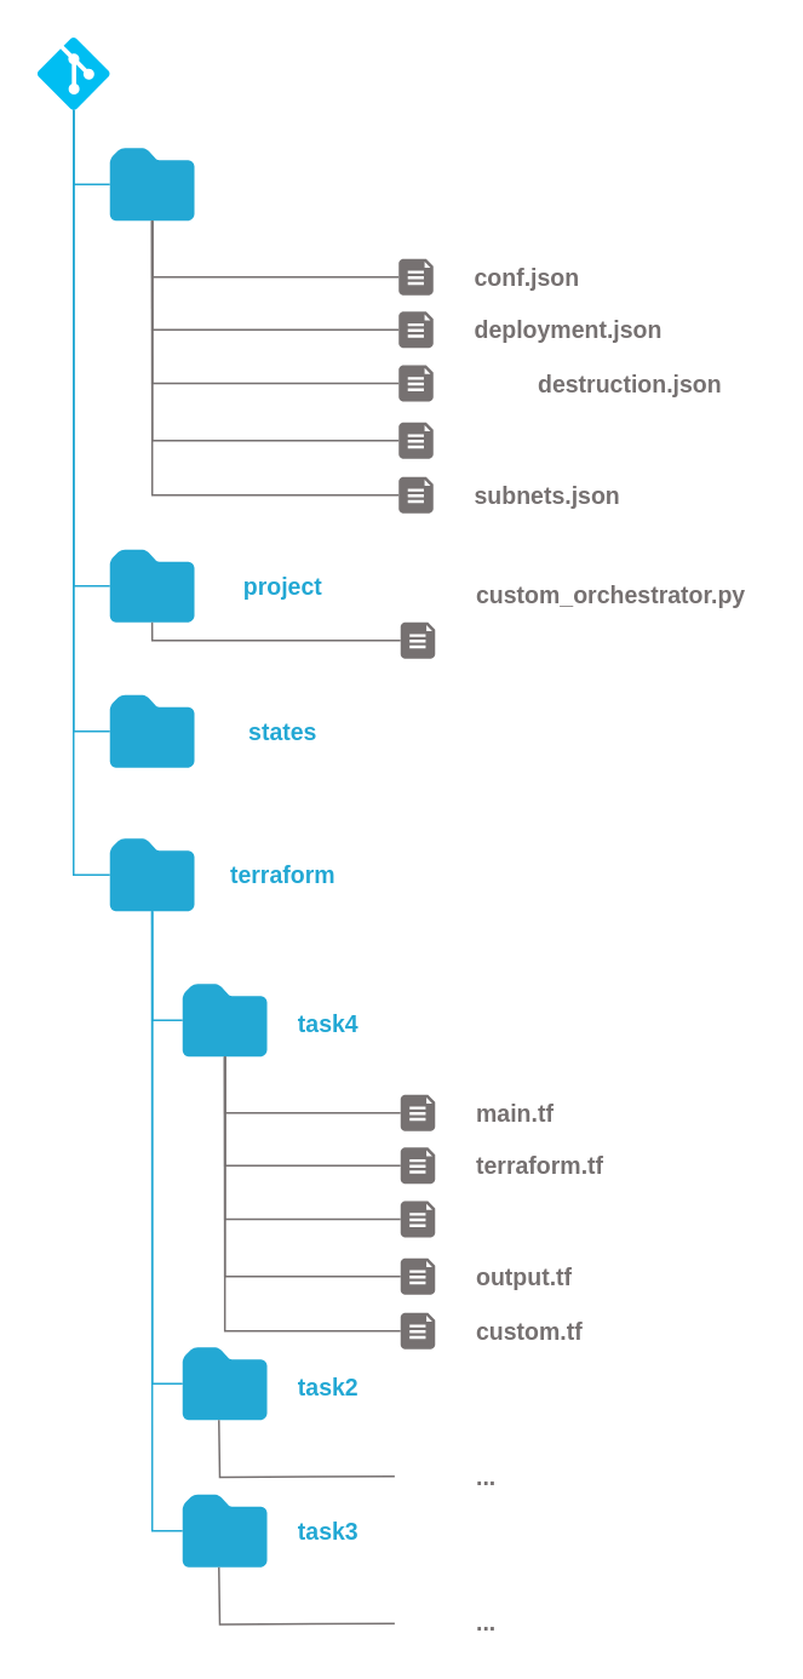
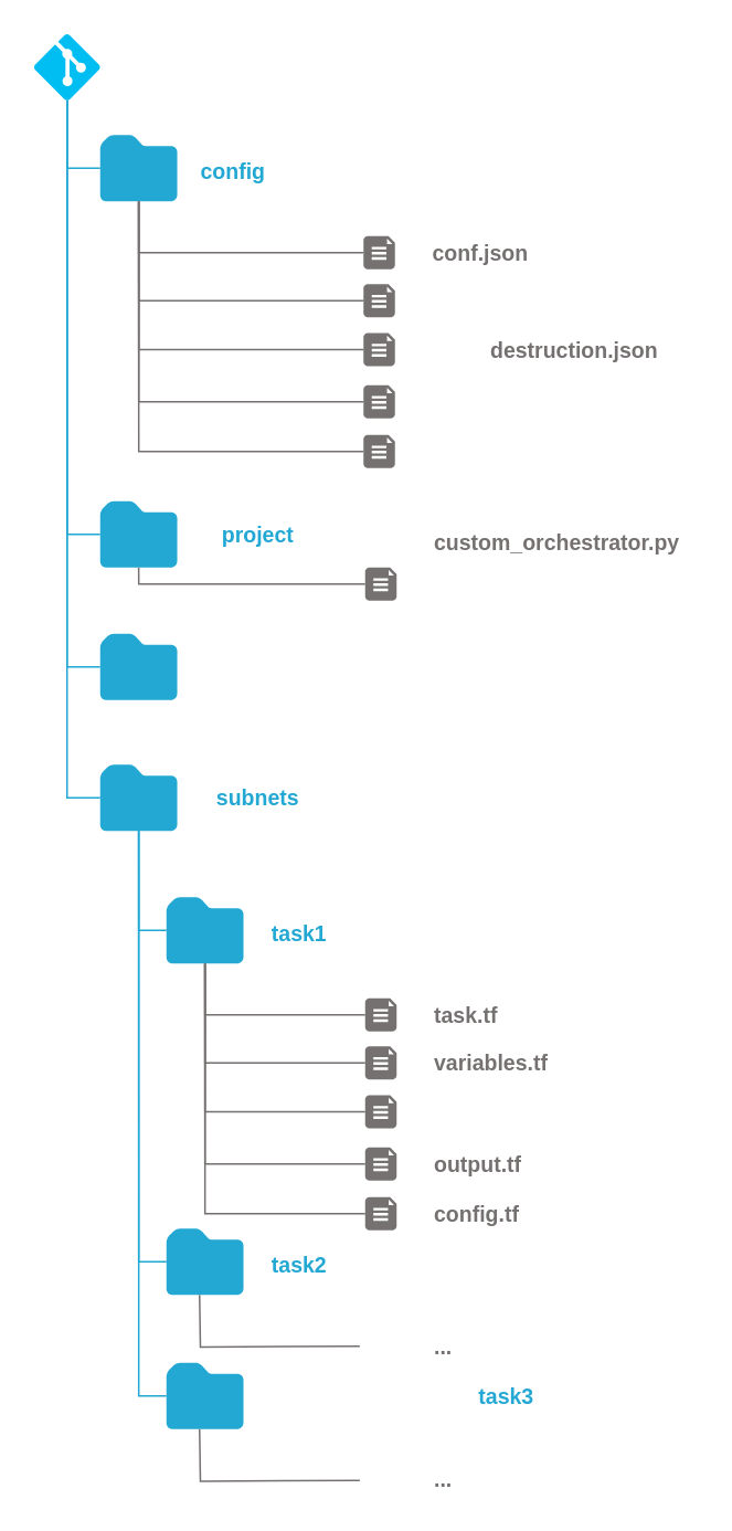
  <mxCell id="0" />
  <mxCell id="1" parent="0" />
  <mxCell id="2" value="" style="sketch=0;aspect=fixed;pointerEvents=1;shadow=0;dashed=0;html=1;strokeColor=none;labelPosition=center;verticalLabelPosition=bottom;verticalAlign=top;align=center;fillColor=#23A8D4;shape=mxgraph.mscae.enterprise.folder" vertex="1" parent="1"><mxGeometry x="100" y="541" width="46.51" height="40" as="geometry" /></mxCell>
- <mxCell id="3" value="task4" style="text;html=1;resizable=0;autosize=1;align=center;verticalAlign=middle;points=[];fillColor=none;strokeColor=none;rounded=0;fontColor=#23A8D4;fontStyle=1;fontSize=13;" vertex="1" parent="1"><mxGeometry x="155" y="552.5" width="50" height="20" as="geometry" /></mxCell>
+ <mxCell id="3" value="task1" style="text;html=1;resizable=0;autosize=1;align=center;verticalAlign=middle;points=[];fillColor=none;strokeColor=none;rounded=0;fontColor=#23A8D4;fontStyle=1;fontSize=13;" vertex="1" parent="1"><mxGeometry x="155" y="552.5" width="50" height="20" as="geometry" /></mxCell>
  <mxCell id="4" value="" style="sketch=0;aspect=fixed;pointerEvents=1;shadow=0;dashed=0;html=1;strokeColor=none;labelPosition=center;verticalLabelPosition=bottom;verticalAlign=top;align=center;fillColor=#23A8D4;shape=mxgraph.mscae.enterprise.folder" vertex="1" parent="1"><mxGeometry x="100" y="741" width="46.51" height="40" as="geometry" /></mxCell>
  <mxCell id="5" value="task2" style="text;html=1;resizable=0;autosize=1;align=center;verticalAlign=middle;points=[];fillColor=none;strokeColor=none;rounded=0;fontColor=#23A8D4;fontStyle=1;fontSize=13;" vertex="1" parent="1"><mxGeometry x="155" y="752.5" width="50" height="20" as="geometry" /></mxCell>
  <mxCell id="6" value="" style="sketch=0;aspect=fixed;pointerEvents=1;shadow=0;dashed=0;html=1;strokeColor=none;labelPosition=center;verticalLabelPosition=bottom;verticalAlign=top;align=center;fillColor=#23A8D4;shape=mxgraph.mscae.enterprise.folder" vertex="1" parent="1"><mxGeometry x="100" y="822" width="46.51" height="40" as="geometry" /></mxCell>
- <mxCell id="7" value="task3" style="text;html=1;resizable=0;autosize=1;align=center;verticalAlign=middle;points=[];fillColor=none;strokeColor=none;rounded=0;fontColor=#23A8D4;fontStyle=1;fontSize=13;" vertex="1" parent="1"><mxGeometry x="155" y="832" width="50" height="20" as="geometry" /></mxCell>
+ <mxCell id="7" value="task3" style="text;html=1;resizable=0;autosize=1;align=center;verticalAlign=middle;points=[];fillColor=none;strokeColor=none;rounded=0;fontColor=#23A8D4;fontStyle=1;fontSize=13;" vertex="1" parent="1"><mxGeometry x="280" y="832" width="50" height="20" as="geometry" /></mxCell>
  <mxCell id="8" value="" style="sketch=0;aspect=fixed;pointerEvents=1;shadow=0;dashed=0;html=1;strokeColor=none;labelPosition=center;verticalLabelPosition=bottom;verticalAlign=top;align=center;fillColor=#23A8D4;shape=mxgraph.mscae.enterprise.folder" vertex="1" parent="1"><mxGeometry x="60" y="461" width="46.51" height="40" as="geometry" /></mxCell>
  <mxCell id="9" value="" style="verticalLabelPosition=bottom;html=1;verticalAlign=top;align=center;strokeColor=none;fillColor=#767171;shape=mxgraph.azure.file_2;pointerEvents=1;fontSize=13;fontColor=#23A8D4;aspect=fixed;" vertex="1" parent="1"><mxGeometry x="220" y="602" width="19" height="20" as="geometry" /></mxCell>
- <mxCell id="10" value="terraform" style="text;html=1;resizable=0;autosize=1;align=center;verticalAlign=middle;points=[];fillColor=none;strokeColor=none;rounded=0;fontColor=#23A8D4;fontStyle=1;fontSize=13;" vertex="1" parent="1"><mxGeometry x="120" y="471" width="70" height="20" as="geometry" /></mxCell>
+ <mxCell id="10" value="subnets" style="text;html=1;resizable=0;autosize=1;align=center;verticalAlign=middle;points=[];fillColor=none;strokeColor=none;rounded=0;fontColor=#23A8D4;fontStyle=1;fontSize=13;" vertex="1" parent="1"><mxGeometry x="120" y="471" width="70" height="20" as="geometry" /></mxCell>
  <mxCell id="11" value="" style="verticalLabelPosition=bottom;html=1;verticalAlign=top;align=center;strokeColor=none;fillColor=#767171;shape=mxgraph.azure.file_2;pointerEvents=1;fontSize=13;fontColor=#23A8D4;aspect=fixed;" vertex="1" parent="1"><mxGeometry x="220" y="631" width="19" height="20" as="geometry" /></mxCell>
  <mxCell id="12" value="" style="verticalLabelPosition=bottom;html=1;verticalAlign=top;align=center;strokeColor=none;fillColor=#767171;shape=mxgraph.azure.file_2;pointerEvents=1;fontSize=13;fontColor=#23A8D4;aspect=fixed;" vertex="1" parent="1"><mxGeometry x="220" y="692" width="19" height="20" as="geometry" /></mxCell>
- <mxCell id="13" value="main.tf" style="text;html=1;resizable=0;autosize=1;align=left;verticalAlign=middle;points=[];fillColor=none;strokeColor=none;rounded=0;fontColor=#767171;fontStyle=1;fontSize=13;" vertex="1" parent="1"><mxGeometry x="260" y="602" width="60" height="20" as="geometry" /></mxCell>
+ <mxCell id="13" value="task.tf" style="text;html=1;resizable=0;autosize=1;align=left;verticalAlign=middle;points=[];fillColor=none;strokeColor=none;rounded=0;fontColor=#767171;fontStyle=1;fontSize=13;" vertex="1" parent="1"><mxGeometry x="260" y="602" width="60" height="20" as="geometry" /></mxCell>
  <mxCell id="14" value="output.tf" style="text;html=1;resizable=0;autosize=1;align=left;verticalAlign=middle;points=[];fillColor=none;strokeColor=none;rounded=0;fontColor=#767171;fontStyle=1;fontSize=13;" vertex="1" parent="1"><mxGeometry x="260" y="692" width="70" height="20" as="geometry" /></mxCell>
- <mxCell id="15" value="terraform.tf" style="text;html=1;resizable=0;autosize=1;align=left;verticalAlign=middle;points=[];fillColor=none;strokeColor=none;rounded=0;fontColor=#767171;fontStyle=1;fontSize=13;" vertex="1" parent="1"><mxGeometry x="260" y="631" width="80" height="20" as="geometry" /></mxCell>
+ <mxCell id="15" value="variables.tf" style="text;html=1;resizable=0;autosize=1;align=left;verticalAlign=middle;points=[];fillColor=none;strokeColor=none;rounded=0;fontColor=#767171;fontStyle=1;fontSize=13;" vertex="1" parent="1"><mxGeometry x="260" y="631" width="80" height="20" as="geometry" /></mxCell>
  <mxCell id="16" value="" style="verticalLabelPosition=bottom;html=1;verticalAlign=top;align=center;strokeColor=none;fillColor=#767171;shape=mxgraph.azure.file_2;pointerEvents=1;fontSize=13;fontColor=#23A8D4;aspect=fixed;" vertex="1" parent="1"><mxGeometry x="220" y="660.5" width="19" height="20" as="geometry" /></mxCell>
  <mxCell id="17" value="" style="verticalLabelPosition=bottom;html=1;verticalAlign=top;align=center;strokeColor=none;fillColor=#767171;shape=mxgraph.azure.file_2;pointerEvents=1;fontSize=13;fontColor=#23A8D4;aspect=fixed;" vertex="1" parent="1"><mxGeometry x="220" y="722" width="19" height="20" as="geometry" /></mxCell>
- <mxCell id="18" value="custom.tf" style="text;html=1;resizable=0;autosize=1;align=left;verticalAlign=middle;points=[];fillColor=none;strokeColor=none;rounded=0;fontColor=#767171;fontStyle=1;fontSize=13;" vertex="1" parent="1"><mxGeometry x="260" y="722" width="70" height="20" as="geometry" /></mxCell>
+ <mxCell id="18" value="config.tf" style="text;html=1;resizable=0;autosize=1;align=left;verticalAlign=middle;points=[];fillColor=none;strokeColor=none;rounded=0;fontColor=#767171;fontStyle=1;fontSize=13;" vertex="1" parent="1"><mxGeometry x="260" y="722" width="70" height="20" as="geometry" /></mxCell>
  <mxCell id="19" value="" style="sketch=0;aspect=fixed;pointerEvents=1;shadow=0;dashed=0;html=1;strokeColor=none;labelPosition=center;verticalLabelPosition=bottom;verticalAlign=top;align=center;fillColor=#23A8D4;shape=mxgraph.mscae.enterprise.folder" vertex="1" parent="1"><mxGeometry x="60" width="46.51" height="40" as="geometry" y="382" /></mxCell>
- <mxCell id="20" value="states" style="text;html=1;resizable=0;autosize=1;align=center;verticalAlign=middle;points=[];fillColor=none;strokeColor=none;rounded=0;fontColor=#23A8D4;fontStyle=1;fontSize=13;" vertex="1" parent="1"><mxGeometry x="130" y="392" width="50" height="20" as="geometry" /></mxCell>
  <mxCell id="21" style="edgeStyle=orthogonalEdgeStyle;html=1;exitX=0;exitY=0.5;exitDx=0;exitDy=0;exitPerimeter=0;fontSize=13;fontColor=#767171;rounded=0;endArrow=none;endFill=0;strokeColor=#23A8D4;entryX=0.5;entryY=1;entryDx=0;entryDy=0;entryPerimeter=0;" edge="1" parent="1" source="22" target="26"><mxGeometry relative="1" as="geometry"><mxPoint x="40" y="242" as="targetPoint" /></mxGeometry></mxCell>
  <mxCell id="22" value="" style="sketch=0;aspect=fixed;pointerEvents=1;shadow=0;dashed=0;html=1;strokeColor=none;labelPosition=center;verticalLabelPosition=bottom;verticalAlign=top;align=center;fillColor=#23A8D4;shape=mxgraph.mscae.enterprise.folder" vertex="1" parent="1"><mxGeometry x="60" y="302" width="46.51" height="40" as="geometry" /></mxCell>
  <mxCell id="23" value="project" style="text;html=1;resizable=0;autosize=1;align=center;verticalAlign=middle;points=[];fillColor=none;strokeColor=none;rounded=0;fontColor=#23A8D4;fontStyle=1;fontSize=13;" vertex="1" parent="1"><mxGeometry x="125" y="312" width="60" height="20" as="geometry" /></mxCell>
  <mxCell id="24" value="" style="verticalLabelPosition=bottom;html=1;verticalAlign=top;align=center;strokeColor=none;fillColor=#767171;shape=mxgraph.azure.file_2;pointerEvents=1;fontSize=13;fontColor=#23A8D4;aspect=fixed;" vertex="1" parent="1"><mxGeometry x="220" y="342" width="19" height="20" as="geometry" /></mxCell>
  <mxCell id="25" value="custom_orchestrator.py" style="text;html=1;resizable=0;autosize=1;align=left;verticalAlign=middle;points=[];fillColor=none;strokeColor=none;rounded=0;fontColor=#767171;fontStyle=1;fontSize=13;" vertex="1" parent="1"><mxGeometry x="260" y="317" width="160" height="20" as="geometry" /></mxCell>
  <mxCell id="26" value="" style="verticalLabelPosition=bottom;html=1;verticalAlign=top;align=center;strokeColor=none;fillColor=#00BEF2;shape=mxgraph.azure.git_repository;fontSize=13;fontColor=#767171;aspect=fixed;" vertex="1" parent="1"><mxGeometry y="20" width="40" height="40" as="geometry" x="20" /></mxCell>
  <mxCell id="27" style="edgeStyle=orthogonalEdgeStyle;html=1;exitX=0;exitY=0.5;exitDx=0;exitDy=0;exitPerimeter=0;fontSize=13;fontColor=#767171;rounded=0;endArrow=none;endFill=0;strokeColor=#23A8D4;entryX=0.5;entryY=1;entryDx=0;entryDy=0;entryPerimeter=0;" edge="1" parent="1" source="19" target="26"><mxGeometry relative="1" as="geometry"><mxPoint x="46" y="242" as="targetPoint" /><mxPoint x="70" y="332" as="sourcePoint" /></mxGeometry></mxCell>
  <mxCell id="28" style="edgeStyle=orthogonalEdgeStyle;html=1;fontSize=13;fontColor=#767171;rounded=0;endArrow=none;endFill=0;strokeColor=#23A8D4;entryX=0.5;entryY=1;entryDx=0;entryDy=0;entryPerimeter=0;" edge="1" parent="1" source="8" target="26"><mxGeometry relative="1" as="geometry"><mxPoint x="56" y="252" as="targetPoint" /><mxPoint x="80" y="342" as="sourcePoint" /><Array as="points"><mxPoint x="40" y="481" /></Array></mxGeometry></mxCell>
  <mxCell id="29" style="edgeStyle=orthogonalEdgeStyle;html=1;fontSize=13;fontColor=#767171;rounded=0;endArrow=none;endFill=0;strokeColor=#23A8D4;entryX=0.5;entryY=1;entryDx=0;entryDy=0;entryPerimeter=0;exitX=0;exitY=0.5;exitDx=0;exitDy=0;exitPerimeter=0;" edge="1" parent="1" source="2" target="8"><mxGeometry relative="1" as="geometry"><mxPoint x="46" y="242" as="targetPoint" /><mxPoint x="70" y="491" as="sourcePoint" /></mxGeometry></mxCell>
  <mxCell id="30" style="edgeStyle=orthogonalEdgeStyle;html=1;fontSize=13;fontColor=#767171;rounded=0;endArrow=none;endFill=0;strokeColor=#23A8D4;entryX=0.5;entryY=1;entryDx=0;entryDy=0;entryPerimeter=0;exitX=0;exitY=0.5;exitDx=0;exitDy=0;exitPerimeter=0;" edge="1" parent="1" source="4" target="8"><mxGeometry relative="1" as="geometry"><mxPoint x="93.255" y="511" as="targetPoint" /><mxPoint x="110" y="571" as="sourcePoint" /></mxGeometry></mxCell>
  <mxCell id="31" style="edgeStyle=orthogonalEdgeStyle;html=1;fontSize=13;fontColor=#767171;rounded=0;endArrow=none;endFill=0;strokeColor=#23A8D4;entryX=0.5;entryY=1;entryDx=0;entryDy=0;entryPerimeter=0;exitX=0;exitY=0.5;exitDx=0;exitDy=0;exitPerimeter=0;" edge="1" parent="1" source="6" target="8"><mxGeometry relative="1" as="geometry"><mxPoint x="93.255" y="511" as="targetPoint" /><mxPoint x="110" y="699" as="sourcePoint" /></mxGeometry></mxCell>
  <mxCell id="32" style="edgeStyle=orthogonalEdgeStyle;html=1;exitX=0;exitY=0.5;exitDx=0;exitDy=0;exitPerimeter=0;fontSize=13;fontColor=#767171;rounded=0;endArrow=none;endFill=0;strokeColor=#767171;entryX=0.5;entryY=1;entryDx=0;entryDy=0;entryPerimeter=0;" edge="1" parent="1" source="24" target="22"><mxGeometry relative="1" as="geometry"><mxPoint x="50" y="291" as="targetPoint" /><mxPoint x="70" y="332" as="sourcePoint" /></mxGeometry></mxCell>
  <mxCell id="33" style="edgeStyle=orthogonalEdgeStyle;html=1;exitX=0;exitY=0.5;exitDx=0;exitDy=0;exitPerimeter=0;fontSize=13;fontColor=#767171;rounded=0;endArrow=none;endFill=0;strokeColor=#767171;entryX=0.5;entryY=1;entryDx=0;entryDy=0;entryPerimeter=0;" edge="1" parent="1" source="9" target="2"><mxGeometry relative="1" as="geometry"><mxPoint x="93.255" y="352" as="targetPoint" /><mxPoint x="140" y="362" as="sourcePoint" /></mxGeometry></mxCell>
  <mxCell id="34" style="edgeStyle=orthogonalEdgeStyle;html=1;exitX=0;exitY=0.5;exitDx=0;exitDy=0;exitPerimeter=0;fontSize=13;fontColor=#767171;rounded=0;endArrow=none;endFill=0;strokeColor=#767171;entryX=0.5;entryY=1;entryDx=0;entryDy=0;entryPerimeter=0;" edge="1" parent="1" source="11" target="2"><mxGeometry relative="1" as="geometry"><mxPoint x="133.255" y="591" as="targetPoint" /><mxPoint x="230" y="622" as="sourcePoint" /></mxGeometry></mxCell>
  <mxCell id="35" style="edgeStyle=orthogonalEdgeStyle;html=1;exitX=0;exitY=0.5;exitDx=0;exitDy=0;exitPerimeter=0;fontSize=13;fontColor=#767171;rounded=0;endArrow=none;endFill=0;strokeColor=#767171;entryX=0.5;entryY=1;entryDx=0;entryDy=0;entryPerimeter=0;" edge="1" parent="1" source="16" target="2"><mxGeometry relative="1" as="geometry"><mxPoint x="133.255" y="591" as="targetPoint" /><mxPoint x="230" y="651" as="sourcePoint" /></mxGeometry></mxCell>
  <mxCell id="36" style="edgeStyle=orthogonalEdgeStyle;html=1;exitX=0;exitY=0.5;exitDx=0;exitDy=0;exitPerimeter=0;fontSize=13;fontColor=#767171;rounded=0;endArrow=none;endFill=0;strokeColor=#767171;entryX=0.5;entryY=1;entryDx=0;entryDy=0;entryPerimeter=0;" edge="1" parent="1" source="12" target="2"><mxGeometry relative="1" as="geometry"><mxPoint x="133.255" y="591" as="targetPoint" /><mxPoint x="230" y="680.5" as="sourcePoint" /></mxGeometry></mxCell>
  <mxCell id="37" style="edgeStyle=orthogonalEdgeStyle;html=1;exitX=0;exitY=0.5;exitDx=0;exitDy=0;exitPerimeter=0;fontSize=13;fontColor=#767171;rounded=0;endArrow=none;endFill=0;strokeColor=#767171;entryX=0.5;entryY=1;entryDx=0;entryDy=0;entryPerimeter=0;" edge="1" parent="1" source="17" target="2"><mxGeometry relative="1" as="geometry"><mxPoint x="133.255" y="591" as="targetPoint" /><mxPoint x="230" y="712" as="sourcePoint" /></mxGeometry></mxCell>
  <mxCell id="38" style="edgeStyle=orthogonalEdgeStyle;html=1;exitX=0;exitY=0.5;exitDx=0;exitDy=0;exitPerimeter=0;fontSize=13;fontColor=#767171;rounded=0;endArrow=none;endFill=0;strokeColor=#767171;entryX=0.5;entryY=1;entryDx=0;entryDy=0;entryPerimeter=0;" edge="1" parent="1"><mxGeometry relative="1" as="geometry"><mxPoint x="120.005" y="781" as="targetPoint" /><mxPoint x="216.75" y="812" as="sourcePoint" /></mxGeometry></mxCell>
  <mxCell id="39" style="edgeStyle=orthogonalEdgeStyle;html=1;exitX=0;exitY=0.5;exitDx=0;exitDy=0;exitPerimeter=0;fontSize=13;fontColor=#767171;rounded=0;endArrow=none;endFill=0;strokeColor=#767171;entryX=0.5;entryY=1;entryDx=0;entryDy=0;entryPerimeter=0;" edge="1" parent="1"><mxGeometry relative="1" as="geometry"><mxPoint x="120.005" y="862" as="targetPoint" /><mxPoint x="216.75" y="893" as="sourcePoint" /></mxGeometry></mxCell>
  <mxCell id="40" value="..." style="text;html=1;resizable=0;autosize=1;align=left;verticalAlign=middle;points=[];fillColor=none;strokeColor=none;rounded=0;fontColor=#767171;fontStyle=1;fontSize=13;" vertex="1" parent="1"><mxGeometry x="260" y="802" width="30" height="20" as="geometry" /></mxCell>
  <mxCell id="41" value="..." style="text;html=1;resizable=0;autosize=1;align=left;verticalAlign=middle;points=[];fillColor=none;strokeColor=none;rounded=0;fontColor=#767171;fontStyle=1;fontSize=13;" vertex="1" parent="1"><mxGeometry x="260" y="882" width="30" height="20" as="geometry" /></mxCell>
  <mxCell id="42" value="" style="sketch=0;aspect=fixed;pointerEvents=1;shadow=0;dashed=0;html=1;strokeColor=none;labelPosition=center;verticalLabelPosition=bottom;verticalAlign=top;align=center;fillColor=#23A8D4;shape=mxgraph.mscae.enterprise.folder" vertex="1" parent="1"><mxGeometry x="60" y="81" width="46.51" height="40" as="geometry" /></mxCell>
+ <mxCell id="43" value="config" style="text;html=1;resizable=0;autosize=1;align=center;verticalAlign=middle;points=[];fillColor=none;strokeColor=none;rounded=0;fontColor=#23A8D4;fontStyle=1;fontSize=13;" vertex="1" parent="1"><mxGeometry x="115" y="92.5" width="50" height="20" as="geometry" /></mxCell>
  <mxCell id="44" value="" style="verticalLabelPosition=bottom;html=1;verticalAlign=top;align=center;strokeColor=none;fillColor=#767171;shape=mxgraph.azure.file_2;pointerEvents=1;fontSize=13;fontColor=#23A8D4;aspect=fixed;" vertex="1" parent="1"><mxGeometry x="219" y="142" width="19" height="20" as="geometry" /></mxCell>
  <mxCell id="45" value="" style="verticalLabelPosition=bottom;html=1;verticalAlign=top;align=center;strokeColor=none;fillColor=#767171;shape=mxgraph.azure.file_2;pointerEvents=1;fontSize=13;fontColor=#23A8D4;aspect=fixed;" vertex="1" parent="1"><mxGeometry x="219" y="171" width="19" height="20" as="geometry" /></mxCell>
  <mxCell id="46" value="" style="verticalLabelPosition=bottom;html=1;verticalAlign=top;align=center;strokeColor=none;fillColor=#767171;shape=mxgraph.azure.file_2;pointerEvents=1;fontSize=13;fontColor=#23A8D4;aspect=fixed;" vertex="1" parent="1"><mxGeometry x="219" y="232" width="19" height="20" as="geometry" /></mxCell>
  <mxCell id="47" value="conf.json" style="text;html=1;resizable=0;autosize=1;align=left;verticalAlign=middle;points=[];fillColor=none;strokeColor=none;rounded=0;fontColor=#767171;fontStyle=1;fontSize=13;" vertex="1" parent="1"><mxGeometry x="259" y="142" width="70" height="20" as="geometry" /></mxCell>
- <mxCell id="48" value="deployment.json" style="text;html=1;resizable=0;autosize=1;align=left;verticalAlign=middle;points=[];fillColor=none;strokeColor=none;rounded=0;fontColor=#767171;fontStyle=1;fontSize=13;" vertex="1" parent="1"><mxGeometry x="259" y="171" width="120" height="20" as="geometry" /></mxCell>
  <mxCell id="49" value="" style="verticalLabelPosition=bottom;html=1;verticalAlign=top;align=center;strokeColor=none;fillColor=#767171;shape=mxgraph.azure.file_2;pointerEvents=1;fontSize=13;fontColor=#23A8D4;aspect=fixed;" vertex="1" parent="1"><mxGeometry x="219" y="200.5" width="19" height="20" as="geometry" /></mxCell>
  <mxCell id="50" value="" style="verticalLabelPosition=bottom;html=1;verticalAlign=top;align=center;strokeColor=none;fillColor=#767171;shape=mxgraph.azure.file_2;pointerEvents=1;fontSize=13;fontColor=#23A8D4;aspect=fixed;" vertex="1" parent="1"><mxGeometry x="219" y="262" width="19" height="20" as="geometry" /></mxCell>
- <mxCell id="51" value="subnets.json" style="text;html=1;resizable=0;autosize=1;align=left;verticalAlign=middle;points=[];fillColor=none;strokeColor=none;rounded=0;fontColor=#767171;fontStyle=1;fontSize=13;" vertex="1" parent="1"><mxGeometry x="259" y="262" width="100" height="20" as="geometry" /></mxCell>
  <mxCell id="52" value="destruction.json" style="text;html=1;resizable=0;autosize=1;align=left;verticalAlign=middle;points=[];fillColor=none;strokeColor=none;rounded=0;fontColor=#767171;fontStyle=1;fontSize=13;" vertex="1" parent="1"><mxGeometry x="294" y="201" width="120" height="20" as="geometry" /></mxCell>
  <mxCell id="53" style="edgeStyle=orthogonalEdgeStyle;html=1;exitX=0;exitY=0.5;exitDx=0;exitDy=0;exitPerimeter=0;fontSize=13;fontColor=#767171;rounded=0;endArrow=none;endFill=0;strokeColor=#767171;entryX=0.5;entryY=1;entryDx=0;entryDy=0;entryPerimeter=0;" edge="1" parent="1" source="44" target="42"><mxGeometry relative="1" as="geometry"><mxPoint x="53.255" y="-108" as="targetPoint" /><mxPoint x="100" y="-98" as="sourcePoint" /></mxGeometry></mxCell>
  <mxCell id="54" style="edgeStyle=orthogonalEdgeStyle;html=1;exitX=0;exitY=0.5;exitDx=0;exitDy=0;exitPerimeter=0;fontSize=13;fontColor=#767171;rounded=0;endArrow=none;endFill=0;strokeColor=#767171;entryX=0.5;entryY=1;entryDx=0;entryDy=0;entryPerimeter=0;" edge="1" parent="1" source="45" target="42"><mxGeometry relative="1" as="geometry"><mxPoint x="93.255" y="131" as="targetPoint" /><mxPoint x="190" y="162" as="sourcePoint" /></mxGeometry></mxCell>
  <mxCell id="55" style="edgeStyle=orthogonalEdgeStyle;html=1;exitX=0;exitY=0.5;exitDx=0;exitDy=0;exitPerimeter=0;fontSize=13;fontColor=#767171;rounded=0;endArrow=none;endFill=0;strokeColor=#767171;entryX=0.5;entryY=1;entryDx=0;entryDy=0;entryPerimeter=0;" edge="1" parent="1" source="49" target="42"><mxGeometry relative="1" as="geometry"><mxPoint x="93.255" y="131" as="targetPoint" /><mxPoint x="190" y="191" as="sourcePoint" /></mxGeometry></mxCell>
  <mxCell id="56" style="edgeStyle=orthogonalEdgeStyle;html=1;exitX=0;exitY=0.5;exitDx=0;exitDy=0;exitPerimeter=0;fontSize=13;fontColor=#767171;rounded=0;endArrow=none;endFill=0;strokeColor=#767171;entryX=0.5;entryY=1;entryDx=0;entryDy=0;entryPerimeter=0;" edge="1" parent="1" source="46" target="42"><mxGeometry relative="1" as="geometry"><mxPoint x="93.255" y="131" as="targetPoint" /><mxPoint x="190" y="220.5" as="sourcePoint" /></mxGeometry></mxCell>
  <mxCell id="57" style="edgeStyle=orthogonalEdgeStyle;html=1;exitX=0;exitY=0.5;exitDx=0;exitDy=0;exitPerimeter=0;fontSize=13;fontColor=#767171;rounded=0;endArrow=none;endFill=0;strokeColor=#767171;entryX=0.5;entryY=1;entryDx=0;entryDy=0;entryPerimeter=0;" edge="1" parent="1" source="50" target="42"><mxGeometry relative="1" as="geometry"><mxPoint x="93.255" y="131" as="targetPoint" /><mxPoint x="190" y="252" as="sourcePoint" /></mxGeometry></mxCell>
  <mxCell id="58" style="edgeStyle=orthogonalEdgeStyle;html=1;exitX=0;exitY=0.5;exitDx=0;exitDy=0;exitPerimeter=0;fontSize=13;fontColor=#767171;rounded=0;endArrow=none;endFill=0;strokeColor=#23A8D4;entryX=0.5;entryY=1;entryDx=0;entryDy=0;entryPerimeter=0;" edge="1" parent="1" source="42" target="26"><mxGeometry relative="1" as="geometry"><mxPoint x="50" y="-8" as="targetPoint" /><mxPoint x="70" y="332" as="sourcePoint" /></mxGeometry></mxCell>
